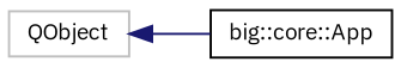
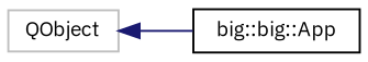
  digraph {
    rankdir=LR
    fontname="IBM Plex Sans"
    node [fillcolor=white fontname="IBM Plex Sans" fontsize=10 shape=record style=filled]
    n1 [color=grey75 height=0.2 label=QObject width=0.4]
-   n2 [color=black height=0.2 label="big::core::App" width=0.4]
+   n2 [color=black height=0.2 label="big::big::App" width=0.4]
    n1 -> n2 [color=midnightblue dir=back fontname="IBM Plex Sans" fontsize=10 labelfontname=Helvetica labelfontsize=10 style=solid]
  }
